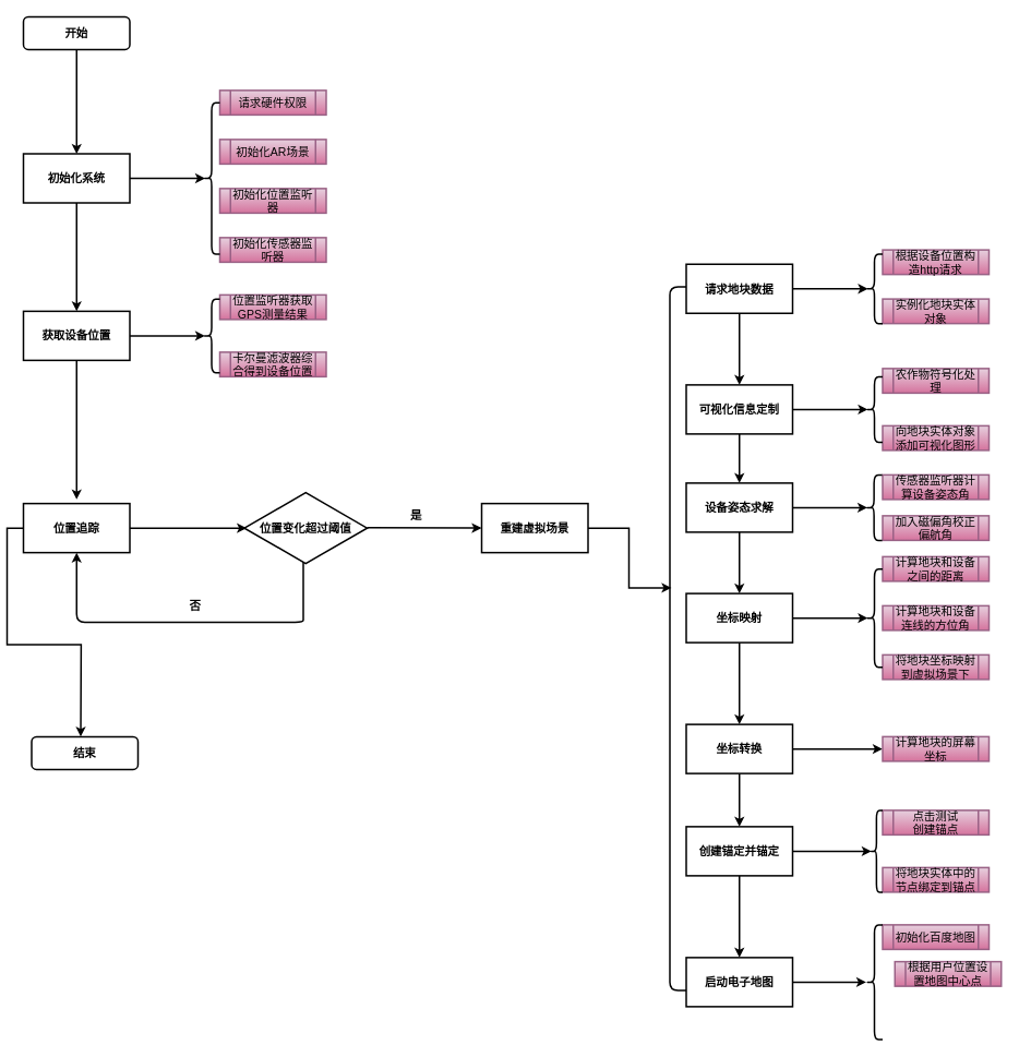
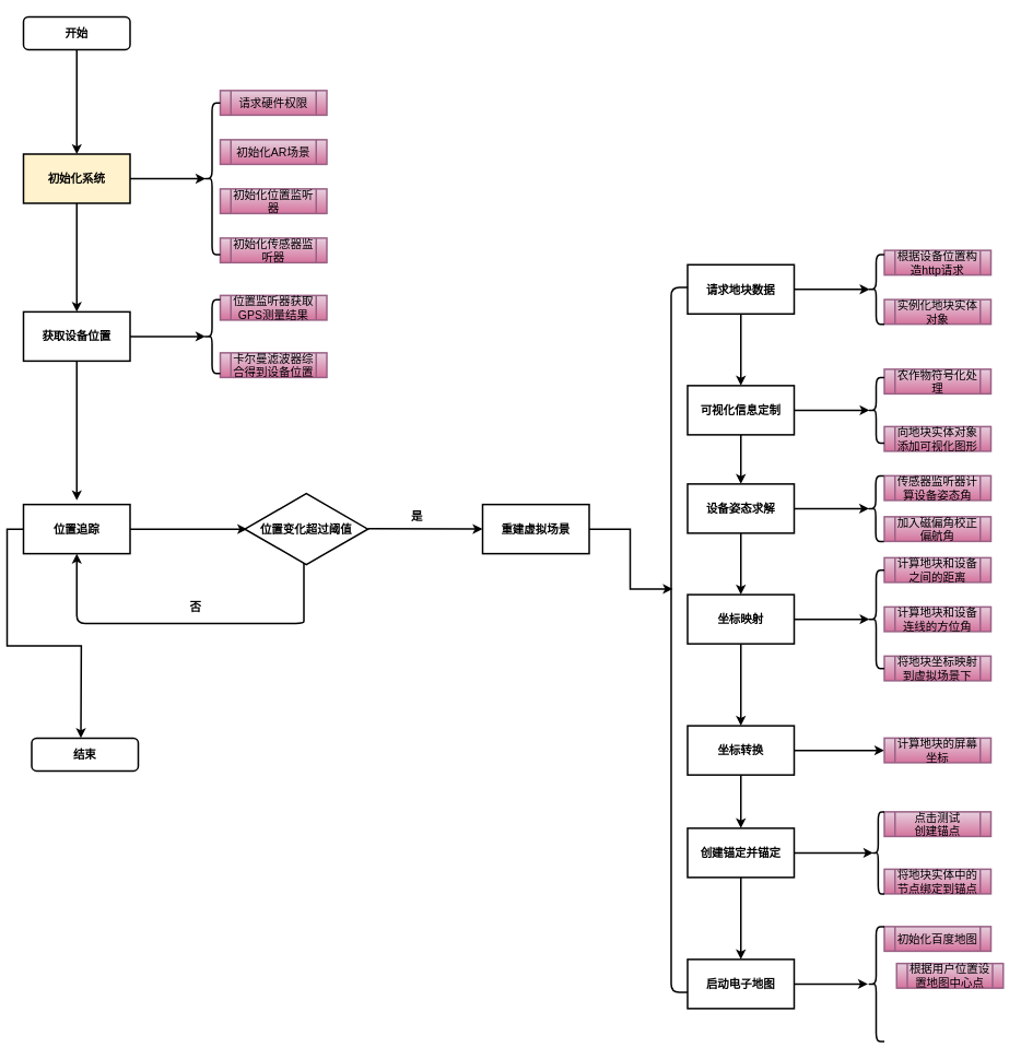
  <mxCell id="0" />
  <mxCell id="1" parent="0" />
  <mxCell id="2" style="edgeStyle=orthogonalEdgeStyle;rounded=0;orthogonalLoop=1;jettySize=auto;html=1;exitX=1;exitY=0.5;exitDx=0;exitDy=0;entryX=0.1;entryY=0.5;entryDx=0;entryDy=0;entryPerimeter=0;strokeWidth=2;fontSize=14;" edge="1" parent="1" source="4" target="7"><mxGeometry relative="1" as="geometry" /></mxCell>
  <mxCell id="3" style="edgeStyle=orthogonalEdgeStyle;rounded=0;orthogonalLoop=1;jettySize=auto;html=1;exitX=0.5;exitY=1;exitDx=0;exitDy=0;strokeWidth=2;fontSize=14;" edge="1" parent="1" source="4" target="10"><mxGeometry relative="1" as="geometry" /></mxCell>
  <mxCell id="4" value="请求地块数据" style="rounded=0;whiteSpace=wrap;html=1;strokeWidth=2;fontSize=14;fontStyle=1" vertex="1" parent="1"><mxGeometry x="830" y="322.5" width="130" height="60" as="geometry" /></mxCell>
  <mxCell id="5" value="根据设备位置构造http请求" style="shape=process;whiteSpace=wrap;html=1;backgroundOutline=1;strokeWidth=2;fontSize=14;gradientColor=#d5739d;fillColor=#e6d0de;strokeColor=#996185;" vertex="1" parent="1"><mxGeometry x="1070" y="305" width="130" height="30" as="geometry" /></mxCell>
  <mxCell id="6" value="实例化地块实体对象" style="shape=process;whiteSpace=wrap;html=1;backgroundOutline=1;strokeWidth=2;fontSize=14;gradientColor=#d5739d;fillColor=#e6d0de;strokeColor=#996185;" vertex="1" parent="1"><mxGeometry x="1070" y="365" width="130" height="30" as="geometry" /></mxCell>
  <mxCell id="7" value="" style="shape=curlyBracket;whiteSpace=wrap;html=1;rounded=1;strokeWidth=2;fontSize=14;size=0.5;" vertex="1" parent="1"><mxGeometry x="1050" y="310" width="20" height="85" as="geometry" /></mxCell>
  <mxCell id="8" style="edgeStyle=orthogonalEdgeStyle;rounded=0;orthogonalLoop=1;jettySize=auto;html=1;exitX=1;exitY=0.5;exitDx=0;exitDy=0;entryX=0.1;entryY=0.5;entryDx=0;entryDy=0;entryPerimeter=0;strokeWidth=2;fontSize=14;" edge="1" parent="1" source="10" target="13"><mxGeometry relative="1" as="geometry" /></mxCell>
  <mxCell id="9" style="edgeStyle=orthogonalEdgeStyle;rounded=0;orthogonalLoop=1;jettySize=auto;html=1;exitX=0.5;exitY=1;exitDx=0;exitDy=0;strokeWidth=2;fontSize=14;" edge="1" parent="1" source="10" target="16"><mxGeometry relative="1" as="geometry" /></mxCell>
  <mxCell id="10" value="可视化信息定制" style="rounded=0;whiteSpace=wrap;html=1;strokeWidth=2;fontSize=14;fontStyle=1" vertex="1" parent="1"><mxGeometry x="830" y="470" width="130" height="60" as="geometry" /></mxCell>
  <mxCell id="11" value="农作物符号化处理" style="shape=process;whiteSpace=wrap;html=1;backgroundOutline=1;strokeWidth=2;fontSize=14;gradientColor=#d5739d;fillColor=#e6d0de;strokeColor=#996185;" vertex="1" parent="1"><mxGeometry x="1070" y="450" width="130" height="30" as="geometry" /></mxCell>
  <mxCell id="12" value="向地块实体对象添加可视化图形" style="shape=process;whiteSpace=wrap;html=1;backgroundOutline=1;strokeWidth=2;fontSize=14;gradientColor=#d5739d;fillColor=#e6d0de;strokeColor=#996185;" vertex="1" parent="1"><mxGeometry x="1070" y="520" width="130" height="30" as="geometry" /></mxCell>
  <mxCell id="13" value="" style="shape=curlyBracket;whiteSpace=wrap;html=1;rounded=1;strokeWidth=2;fontSize=14;" vertex="1" parent="1"><mxGeometry x="1050" y="460" width="20" height="80" as="geometry" /></mxCell>
  <mxCell id="14" style="edgeStyle=orthogonalEdgeStyle;rounded=0;orthogonalLoop=1;jettySize=auto;html=1;exitX=0.5;exitY=1;exitDx=0;exitDy=0;strokeWidth=2;fontSize=14;" edge="1" parent="1" source="16" target="20"><mxGeometry relative="1" as="geometry" /></mxCell>
  <mxCell id="15" style="edgeStyle=orthogonalEdgeStyle;rounded=0;orthogonalLoop=1;jettySize=auto;html=1;exitX=1;exitY=0.5;exitDx=0;exitDy=0;entryX=0.1;entryY=0.5;entryDx=0;entryDy=0;entryPerimeter=0;strokeWidth=2;fontSize=14;" edge="1" parent="1" source="16" target="69"><mxGeometry relative="1" as="geometry" /></mxCell>
  <mxCell id="16" value="设备姿态求解" style="rounded=0;whiteSpace=wrap;html=1;strokeWidth=2;fontSize=14;fontStyle=1" vertex="1" parent="1"><mxGeometry x="830" y="590" width="130" height="60" as="geometry" /></mxCell>
  <mxCell id="17" value="传感器监听器计算设备姿态角" style="shape=process;whiteSpace=wrap;html=1;backgroundOutline=1;strokeWidth=2;fontSize=14;gradientColor=#d5739d;fillColor=#e6d0de;strokeColor=#996185;" vertex="1" parent="1"><mxGeometry x="1070" y="580" width="130" height="30" as="geometry" /></mxCell>
  <mxCell id="18" style="edgeStyle=orthogonalEdgeStyle;rounded=0;orthogonalLoop=1;jettySize=auto;html=1;exitX=1;exitY=0.5;exitDx=0;exitDy=0;entryX=0.1;entryY=0.5;entryDx=0;entryDy=0;entryPerimeter=0;strokeWidth=2;fontSize=14;" edge="1" parent="1" source="20" target="24"><mxGeometry relative="1" as="geometry" /></mxCell>
  <mxCell id="19" style="edgeStyle=orthogonalEdgeStyle;rounded=0;orthogonalLoop=1;jettySize=auto;html=1;exitX=0.5;exitY=1;exitDx=0;exitDy=0;entryX=0.5;entryY=0;entryDx=0;entryDy=0;strokeWidth=2;fontSize=14;" edge="1" parent="1" source="20" target="27"><mxGeometry relative="1" as="geometry" /></mxCell>
  <mxCell id="20" value="坐标映射" style="rounded=0;whiteSpace=wrap;html=1;strokeWidth=2;fontSize=14;fontStyle=1" vertex="1" parent="1"><mxGeometry x="830" y="725" width="130" height="60" as="geometry" /></mxCell>
  <mxCell id="21" value="计算地块和设备之间的距离" style="shape=process;whiteSpace=wrap;html=1;backgroundOutline=1;strokeWidth=2;fontSize=14;gradientColor=#d5739d;fillColor=#e6d0de;strokeColor=#996185;" vertex="1" parent="1"><mxGeometry x="1070" y="680" width="130" height="30" as="geometry" /></mxCell>
  <mxCell id="22" value="计算地块和设备连线的方位角" style="shape=process;whiteSpace=wrap;html=1;backgroundOutline=1;strokeWidth=2;fontSize=14;gradientColor=#d5739d;fillColor=#e6d0de;strokeColor=#996185;" vertex="1" parent="1"><mxGeometry x="1070" y="740" width="130" height="30" as="geometry" /></mxCell>
  <mxCell id="23" value="将地块坐标映射到虚拟场景下" style="shape=process;whiteSpace=wrap;html=1;backgroundOutline=1;strokeWidth=2;fontSize=14;gradientColor=#d5739d;fillColor=#e6d0de;strokeColor=#996185;" vertex="1" parent="1"><mxGeometry x="1070" y="800" width="130" height="30" as="geometry" /></mxCell>
  <mxCell id="24" value="" style="shape=curlyBracket;whiteSpace=wrap;html=1;rounded=1;strokeWidth=2;fontSize=14;" vertex="1" parent="1"><mxGeometry x="1050" y="695" width="20" height="120" as="geometry" /></mxCell>
  <mxCell id="25" style="edgeStyle=orthogonalEdgeStyle;rounded=0;orthogonalLoop=1;jettySize=auto;html=1;exitX=1;exitY=0.5;exitDx=0;exitDy=0;entryX=0;entryY=0.5;entryDx=0;entryDy=0;strokeWidth=2;fontSize=14;" edge="1" parent="1" source="27" target="28"><mxGeometry relative="1" as="geometry" /></mxCell>
  <mxCell id="26" style="edgeStyle=orthogonalEdgeStyle;rounded=0;orthogonalLoop=1;jettySize=auto;html=1;exitX=0.5;exitY=1;exitDx=0;exitDy=0;strokeWidth=2;fontSize=14;" edge="1" parent="1" source="27" target="31"><mxGeometry relative="1" as="geometry" /></mxCell>
  <mxCell id="27" value="坐标转换" style="rounded=0;whiteSpace=wrap;html=1;strokeWidth=2;fontSize=14;fontStyle=1" vertex="1" parent="1"><mxGeometry x="830" y="885" width="130" height="60" as="geometry" /></mxCell>
  <mxCell id="28" value="计算地块的屏幕坐标" style="shape=process;whiteSpace=wrap;html=1;backgroundOutline=1;strokeWidth=2;fontSize=14;gradientColor=#d5739d;fillColor=#e6d0de;strokeColor=#996185;" vertex="1" parent="1"><mxGeometry x="1070" y="900" width="130" height="30" as="geometry" /></mxCell>
  <mxCell id="29" style="edgeStyle=orthogonalEdgeStyle;rounded=0;orthogonalLoop=1;jettySize=auto;html=1;exitX=1;exitY=0.5;exitDx=0;exitDy=0;entryX=0.1;entryY=0.5;entryDx=0;entryDy=0;entryPerimeter=0;strokeWidth=2;fontSize=14;" edge="1" parent="1" source="31" target="34"><mxGeometry relative="1" as="geometry" /></mxCell>
  <mxCell id="30" style="edgeStyle=orthogonalEdgeStyle;rounded=0;orthogonalLoop=1;jettySize=auto;html=1;exitX=0.5;exitY=1;exitDx=0;exitDy=0;entryX=0.5;entryY=0;entryDx=0;entryDy=0;strokeWidth=2;fontSize=14;" edge="1" parent="1" source="31" target="64"><mxGeometry relative="1" as="geometry" /></mxCell>
  <mxCell id="31" value="创建锚定并锚定" style="rounded=0;whiteSpace=wrap;html=1;strokeWidth=2;fontSize=14;fontStyle=1" vertex="1" parent="1"><mxGeometry x="830" y="1010" width="130" height="60" as="geometry" /></mxCell>
  <mxCell id="32" value="&lt;div&gt;点击测试&lt;/div&gt;&lt;div&gt;创建锚点&lt;/div&gt;" style="shape=process;whiteSpace=wrap;html=1;backgroundOutline=1;strokeWidth=2;fontSize=14;gradientColor=#d5739d;fillColor=#e6d0de;strokeColor=#996185;" vertex="1" parent="1"><mxGeometry x="1070" y="990" width="130" height="30" as="geometry" /></mxCell>
  <mxCell id="33" value="将地块实体中的节点绑定到锚点" style="shape=process;whiteSpace=wrap;html=1;backgroundOutline=1;strokeWidth=2;fontSize=14;gradientColor=#d5739d;fillColor=#e6d0de;strokeColor=#996185;" vertex="1" parent="1"><mxGeometry x="1070" y="1060" width="130" height="30" as="geometry" /></mxCell>
  <mxCell id="34" value="" style="shape=curlyBracket;whiteSpace=wrap;html=1;rounded=1;strokeWidth=2;fontSize=14;" vertex="1" parent="1"><mxGeometry x="1055" y="990" width="15" height="100" as="geometry" /></mxCell>
  <mxCell id="35" style="edgeStyle=orthogonalEdgeStyle;rounded=0;orthogonalLoop=1;jettySize=auto;html=1;exitX=1;exitY=0.5;exitDx=0;exitDy=0;entryX=0.02;entryY=0.5;entryDx=0;entryDy=0;entryPerimeter=0;strokeWidth=2;fontSize=14;" edge="1" parent="1" source="37" target="38"><mxGeometry relative="1" as="geometry" /></mxCell>
  <mxCell id="36" style="edgeStyle=orthogonalEdgeStyle;rounded=0;orthogonalLoop=1;jettySize=auto;html=1;exitX=0;exitY=0.5;exitDx=0;exitDy=0;strokeWidth=2;fontSize=14;" edge="1" parent="1" source="37"><mxGeometry relative="1" as="geometry"><mxPoint x="90" y="900" as="targetPoint" /></mxGeometry></mxCell>
  <mxCell id="37" value="位置追踪" style="rounded=0;whiteSpace=wrap;html=1;strokeWidth=2;fontSize=14;fontStyle=1" vertex="1" parent="1"><mxGeometry x="20" y="615" width="130" height="60" as="geometry" /></mxCell>
  <mxCell id="38" value="位置变化超过阈值" style="html=1;whiteSpace=wrap;aspect=fixed;shape=isoRectangle;strokeWidth=2;fontSize=14;fontStyle=1" vertex="1" parent="1"><mxGeometry x="290" y="600" width="150" height="90" as="geometry" /></mxCell>
  <mxCell id="39" style="edgeStyle=orthogonalEdgeStyle;rounded=0;orthogonalLoop=1;jettySize=auto;html=1;exitX=1;exitY=0.5;exitDx=0;exitDy=0;entryX=0.1;entryY=0.428;entryDx=0;entryDy=0;entryPerimeter=0;strokeWidth=2;fontSize=14;" edge="1" parent="1" source="40" target="41"><mxGeometry relative="1" as="geometry" /></mxCell>
  <mxCell id="40" value="重建虚拟场景" style="rounded=0;whiteSpace=wrap;html=1;strokeWidth=2;fontSize=14;fontStyle=1" vertex="1" parent="1"><mxGeometry y="615" width="130" height="60" as="geometry" x="580" /></mxCell>
  <mxCell id="41" value="" style="shape=curlyBracket;whiteSpace=wrap;html=1;rounded=1;strokeWidth=2;fontSize=14;size=0;" vertex="1" parent="1"><mxGeometry x="810" y="350" width="20" height="860" as="geometry" /></mxCell>
  <mxCell id="42" value="" style="endArrow=classic;html=1;strokeWidth=2;fontSize=14;entryX=0;entryY=0.5;entryDx=0;entryDy=0;" edge="1" parent="1" target="40"><mxGeometry width="50" height="50" relative="1" as="geometry"><mxPoint x="440" y="644.5" as="sourcePoint" /><mxPoint x="570" y="644.5" as="targetPoint" /></mxGeometry></mxCell>
  <mxCell id="43" value="是" style="text;html=1;strokeColor=none;fillColor=none;align=center;verticalAlign=middle;whiteSpace=wrap;rounded=0;fontSize=14;fontStyle=1" vertex="1" parent="1"><mxGeometry x="480" y="620" width="40" height="20" as="geometry" /></mxCell>
  <mxCell id="44" value="" style="endArrow=classic;html=1;strokeWidth=2;fontSize=14;entryX=0.5;entryY=1;entryDx=0;entryDy=0;exitX=0.48;exitY=0.956;exitDx=0;exitDy=0;exitPerimeter=0;" edge="1" parent="1" source="38" target="37"><mxGeometry width="50" height="50" relative="1" as="geometry"><mxPoint x="290" y="830" as="sourcePoint" /><mxPoint x="340" y="780" as="targetPoint" /><Array as="points"><mxPoint x="362" y="750" /><mxPoint x="362" y="760" /><mxPoint x="330" y="760" /><mxPoint x="200" y="760" /><mxPoint x="85" y="760" /></Array></mxGeometry></mxCell>
  <mxCell id="45" value="否" style="text;html=1;strokeColor=none;fillColor=none;align=center;verticalAlign=middle;whiteSpace=wrap;rounded=0;fontSize=14;fontStyle=1" vertex="1" parent="1"><mxGeometry x="210" y="730" width="40" height="20" as="geometry" /></mxCell>
  <mxCell id="46" style="edgeStyle=orthogonalEdgeStyle;rounded=0;orthogonalLoop=1;jettySize=auto;html=1;exitX=0.5;exitY=1;exitDx=0;exitDy=0;fontSize=14;fontStyle=1;strokeWidth=2;" edge="1" source="47" target="50" parent="1"><mxGeometry relative="1" as="geometry" /></mxCell>
  <mxCell id="47" value="开始" style="rounded=1;whiteSpace=wrap;html=1;strokeWidth=2;fontSize=14;fontStyle=1" vertex="1" parent="1"><mxGeometry x="20" y="20" width="130" height="40" as="geometry" /></mxCell>
  <mxCell id="48" style="edgeStyle=orthogonalEdgeStyle;rounded=0;orthogonalLoop=1;jettySize=auto;html=1;exitX=1;exitY=0.5;exitDx=0;exitDy=0;entryX=0.1;entryY=0.5;entryDx=0;entryDy=0;entryPerimeter=0;strokeWidth=2;fontSize=14;" edge="1" source="50" target="55" parent="1"><mxGeometry relative="1" as="geometry" /></mxCell>
  <mxCell id="49" style="edgeStyle=orthogonalEdgeStyle;rounded=0;orthogonalLoop=1;jettySize=auto;html=1;exitX=0.5;exitY=1;exitDx=0;exitDy=0;entryX=0.5;entryY=0;entryDx=0;entryDy=0;strokeWidth=2;fontSize=14;" edge="1" parent="1" source="50" target="59"><mxGeometry relative="1" as="geometry" /></mxCell>
- <mxCell id="50" value="初始化系统" style="rounded=0;whiteSpace=wrap;html=1;strokeWidth=2;fontSize=14;fontStyle=1" vertex="1" parent="1"><mxGeometry x="20" y="187.5" width="130" height="60" as="geometry" /></mxCell>
+ <mxCell id="50" value="初始化系统" style="rounded=0;whiteSpace=wrap;html=1;strokeWidth=2;fontSize=14;fontStyle=1;fillColor=#fff2cc;" vertex="1" parent="1"><mxGeometry x="20" y="187.5" width="130" height="60" as="geometry" /></mxCell>
  <mxCell id="51" value="请求硬件权限" style="shape=process;whiteSpace=wrap;html=1;backgroundOutline=1;strokeWidth=2;fontSize=14;gradientColor=#d5739d;fillColor=#e6d0de;strokeColor=#996185;" vertex="1" parent="1"><mxGeometry x="260" y="110" width="130" height="30" as="geometry" /></mxCell>
  <mxCell id="52" value="初始化AR场景" style="shape=process;whiteSpace=wrap;html=1;backgroundOutline=1;strokeWidth=2;fontSize=14;gradientColor=#d5739d;fillColor=#e6d0de;strokeColor=#996185;" vertex="1" parent="1"><mxGeometry x="260" y="170" width="130" height="30" as="geometry" /></mxCell>
  <mxCell id="53" value="初始化位置监听器" style="shape=process;whiteSpace=wrap;html=1;backgroundOutline=1;strokeWidth=2;fontSize=14;gradientColor=#d5739d;fillColor=#e6d0de;strokeColor=#996185;" vertex="1" parent="1"><mxGeometry x="260" y="230" width="130" height="30" as="geometry" /></mxCell>
  <mxCell id="54" value="初始化传感器监听器" style="shape=process;whiteSpace=wrap;html=1;backgroundOutline=1;strokeWidth=2;fontSize=14;gradientColor=#d5739d;fillColor=#e6d0de;strokeColor=#996185;" vertex="1" parent="1"><mxGeometry x="260" y="290" width="130" height="30" as="geometry" /></mxCell>
  <mxCell id="55" value="" style="shape=curlyBracket;whiteSpace=wrap;html=1;rounded=1;strokeWidth=2;fontSize=14;" vertex="1" parent="1"><mxGeometry x="240" y="125" width="20" height="185" as="geometry" /></mxCell>
  <mxCell id="56" value="结束" style="rounded=1;whiteSpace=wrap;html=1;strokeWidth=2;fontSize=14;fontStyle=1" vertex="1" parent="1"><mxGeometry x="30" y="900" width="130" height="40" as="geometry" /></mxCell>
  <mxCell id="57" style="edgeStyle=orthogonalEdgeStyle;rounded=0;orthogonalLoop=1;jettySize=auto;html=1;exitX=1;exitY=0.5;exitDx=0;exitDy=0;entryX=0.1;entryY=0.5;entryDx=0;entryDy=0;entryPerimeter=0;strokeWidth=2;fontSize=14;" edge="1" source="59" target="62" parent="1"><mxGeometry relative="1" as="geometry" /></mxCell>
  <mxCell id="58" style="edgeStyle=orthogonalEdgeStyle;rounded=0;orthogonalLoop=1;jettySize=auto;html=1;exitX=0.5;exitY=1;exitDx=0;exitDy=0;strokeWidth=2;fontSize=14;" edge="1" parent="1" source="59"><mxGeometry relative="1" as="geometry"><mxPoint x="85" y="610" as="targetPoint" /></mxGeometry></mxCell>
  <mxCell id="59" value="获取设备位置" style="rounded=0;whiteSpace=wrap;html=1;strokeWidth=2;fontSize=14;fontStyle=1" vertex="1" parent="1"><mxGeometry x="20" y="380" width="130" height="60" as="geometry" /></mxCell>
  <mxCell id="60" value="位置监听器获取GPS测量结果" style="shape=process;whiteSpace=wrap;html=1;backgroundOutline=1;strokeWidth=2;fontSize=14;gradientColor=#d5739d;fillColor=#e6d0de;strokeColor=#996185;" vertex="1" parent="1"><mxGeometry x="260" y="360" width="130" height="30" as="geometry" /></mxCell>
  <mxCell id="61" value="卡尔曼滤波器综合得到设备位置" style="shape=process;whiteSpace=wrap;html=1;backgroundOutline=1;strokeWidth=2;fontSize=14;gradientColor=#d5739d;fillColor=#e6d0de;strokeColor=#996185;" vertex="1" parent="1"><mxGeometry x="260" y="430" width="130" height="30" as="geometry" /></mxCell>
  <mxCell id="62" value="" style="shape=curlyBracket;whiteSpace=wrap;html=1;rounded=1;strokeWidth=2;fontSize=14;" vertex="1" parent="1"><mxGeometry x="240" y="365" width="20" height="90" as="geometry" /></mxCell>
  <mxCell id="63" style="edgeStyle=orthogonalEdgeStyle;rounded=0;orthogonalLoop=1;jettySize=auto;html=1;exitX=1;exitY=0.5;exitDx=0;exitDy=0;strokeWidth=2;fontSize=14;" edge="1" parent="1" source="64" target="67"><mxGeometry relative="1" as="geometry" /></mxCell>
  <mxCell id="64" value="启动电子地图" style="rounded=0;whiteSpace=wrap;html=1;strokeWidth=2;fontSize=14;fontStyle=1" vertex="1" parent="1"><mxGeometry x="830" y="1170" width="130" height="60" as="geometry" /></mxCell>
  <mxCell id="65" value="初始化百度地图" style="shape=process;whiteSpace=wrap;html=1;backgroundOutline=1;strokeWidth=2;fontSize=14;gradientColor=#d5739d;fillColor=#e6d0de;strokeColor=#996185;" vertex="1" parent="1"><mxGeometry x="1070" y="1130" width="130" height="30" as="geometry" /></mxCell>
  <mxCell id="66" value="根据用户位置设置地图中心点" style="shape=process;whiteSpace=wrap;html=1;backgroundOutline=1;strokeWidth=2;fontSize=14;gradientColor=#d5739d;fillColor=#e6d0de;strokeColor=#996185;" vertex="1" parent="1"><mxGeometry x="1085" y="1175" width="130" height="30" as="geometry" /></mxCell>
  <mxCell id="67" value="" style="shape=curlyBracket;whiteSpace=wrap;html=1;rounded=1;strokeWidth=2;fontSize=14;" vertex="1" parent="1"><mxGeometry x="1050" y="1130" width="20" height="140" as="geometry" /></mxCell>
  <mxCell id="68" value="加入磁偏角校正偏航角" style="shape=process;whiteSpace=wrap;html=1;backgroundOutline=1;strokeWidth=2;fontSize=14;gradientColor=#d5739d;fillColor=#e6d0de;strokeColor=#996185;" vertex="1" parent="1"><mxGeometry x="1070" y="630" width="130" height="30" as="geometry" /></mxCell>
  <mxCell id="69" value="" style="shape=curlyBracket;whiteSpace=wrap;html=1;rounded=1;strokeWidth=2;fontSize=14;" vertex="1" parent="1"><mxGeometry x="1049.5" y="580" width="20" height="80" as="geometry" /></mxCell>
